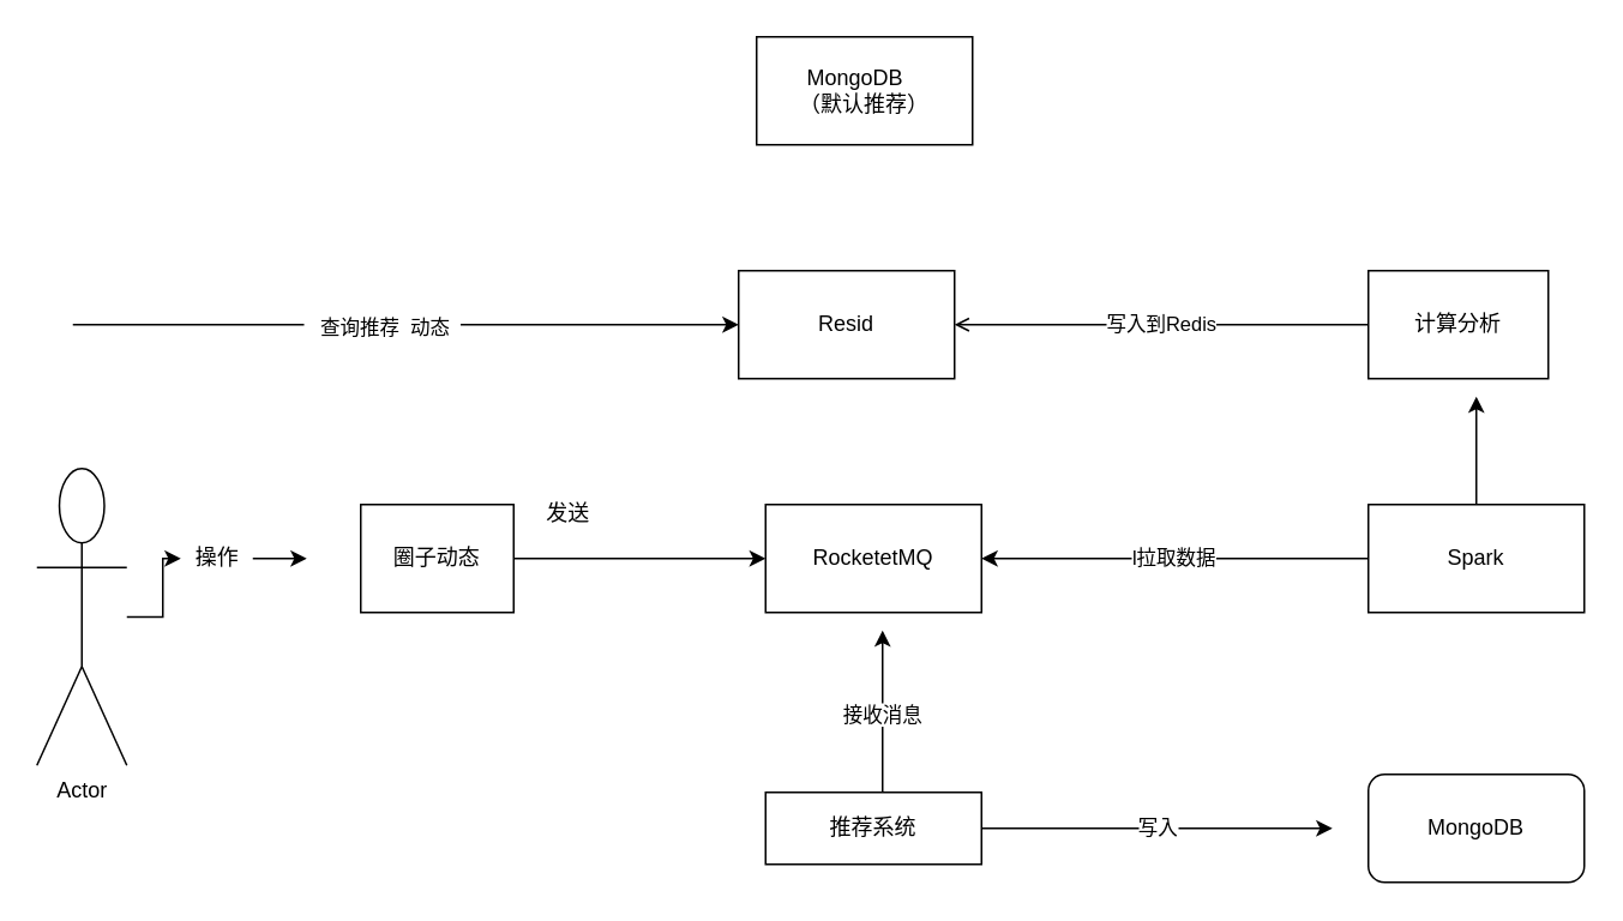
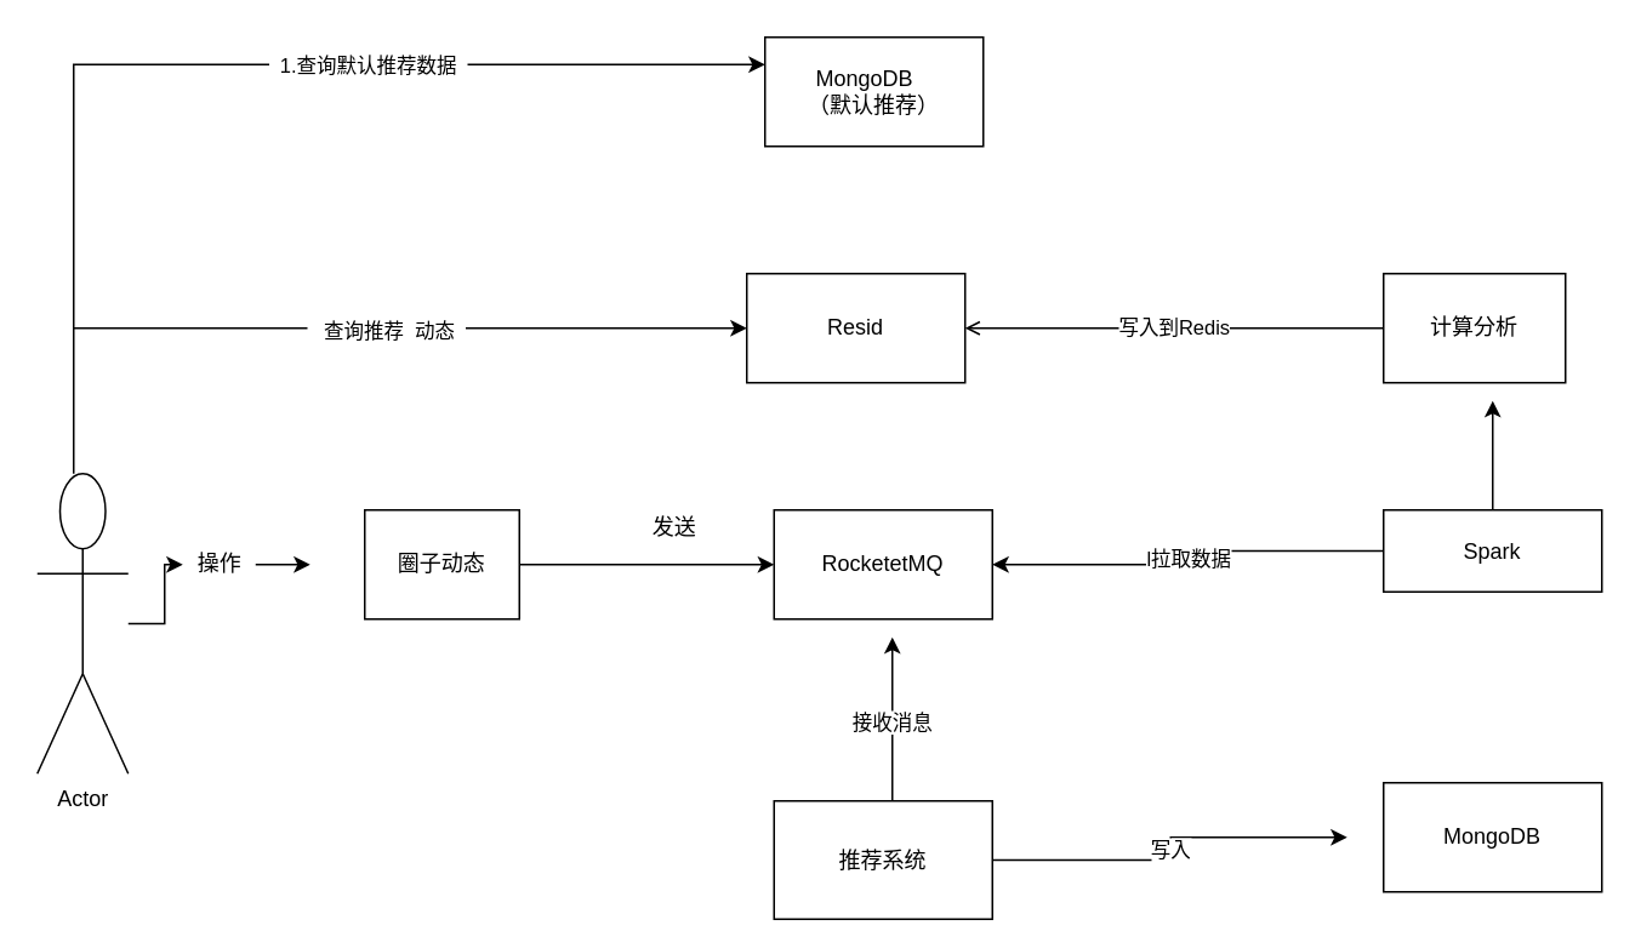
  <mxCell id="0" value="" />
  <mxCell id="1" parent="0" />
  <mxCell id="2" style="edgeStyle=orthogonalEdgeStyle;rounded=0;orthogonalLoop=1;jettySize=auto;html=1;" edge="1" parent="1" source="23"><mxGeometry relative="1" as="geometry"><mxPoint x="170" y="310" as="targetPoint" /><Array as="points"><mxPoint x="160" y="310" /><mxPoint x="160" y="310" /></Array></mxGeometry></mxCell>
+ <mxCell id="3" style="edgeStyle=elbowEdgeStyle;rounded=0;orthogonalLoop=1;jettySize=auto;html=1;entryX=0;entryY=0.25;entryDx=0;entryDy=0;" edge="1" parent="1" source="5" target="8"><mxGeometry relative="1" as="geometry"><mxPoint x="40" y="40" as="targetPoint" /><Array as="points"><mxPoint x="40" y="70" /></Array></mxGeometry></mxCell>
+ <mxCell id="4" value="&amp;nbsp; 1.查询默认推荐数据&amp;nbsp;&amp;nbsp;" style="edgeLabel;html=1;align=center;verticalAlign=middle;resizable=0;points=[];" vertex="1" connectable="0" parent="3"><mxGeometry x="0.275" y="-1" relative="1" as="geometry"><mxPoint as="offset" /></mxGeometry></mxCell>
  <mxCell id="5" value="Actor" style="shape=umlActor;verticalLabelPosition=bottom;verticalAlign=top;html=1;outlineConnect=0;" vertex="1" parent="1"><mxGeometry x="20" y="260" width="50" height="165" as="geometry" /></mxCell>
  <mxCell id="6" style="edgeStyle=orthogonalEdgeStyle;rounded=0;orthogonalLoop=1;jettySize=auto;html=1;exitX=1;exitY=0.5;exitDx=0;exitDy=0;entryX=0;entryY=0.5;entryDx=0;entryDy=0;" edge="1" parent="1" source="7" target="10"><mxGeometry relative="1" as="geometry" /></mxCell>
  <mxCell id="7" value="&lt;font style=&quot;font-size: 12px&quot;&gt;圈子动态&lt;/font&gt;" style="rounded=0;whiteSpace=wrap;html=1;" vertex="1" parent="1"><mxGeometry x="200" y="280" width="85" height="60" as="geometry" /></mxCell>
  <mxCell id="8" value="MongoDB&amp;nbsp; &amp;nbsp;&lt;br&gt;（默认推荐）" style="rounded=0;whiteSpace=wrap;html=1;" vertex="1" parent="1"><mxGeometry x="420" y="20" width="120" height="60" as="geometry" /></mxCell>
  <mxCell id="9" value="Resid" style="rounded=0;whiteSpace=wrap;html=1;" vertex="1" parent="1"><mxGeometry x="410" y="150" width="120" height="60" as="geometry" /></mxCell>
  <mxCell id="10" value="RocketetMQ" style="rounded=0;whiteSpace=wrap;html=1;" vertex="1" parent="1"><mxGeometry x="425" y="280" width="120" height="60" as="geometry" /></mxCell>
- <mxCell id="11" value="&lt;font style=&quot;font-size: 12px&quot;&gt;发送&lt;/font&gt;" style="text;html=1;align=center;verticalAlign=middle;resizable=0;points=[];autosize=1;" vertex="1" parent="1"><mxGeometry x="295" y="275" width="40" height="20" as="geometry" /></mxCell>
+ <mxCell id="11" value="&lt;font style=&quot;font-size: 12px&quot;&gt;发送&lt;/font&gt;" style="text;html=1;align=center;verticalAlign=middle;resizable=0;points=[];autosize=1;" vertex="1" parent="1"><mxGeometry x="350" y="280" width="40" height="20" as="geometry" /></mxCell>
  <mxCell id="12" value="" style="endArrow=classic;html=1;" edge="1" parent="1"><mxGeometry width="50" height="50" relative="1" as="geometry"><mxPoint x="40" y="180" as="sourcePoint" /><mxPoint x="410" y="180" as="targetPoint" /></mxGeometry></mxCell>
  <mxCell id="13" value="&amp;nbsp; &amp;nbsp;查询推荐&amp;nbsp; 动态&amp;nbsp;&amp;nbsp;" style="edgeLabel;html=1;align=center;verticalAlign=middle;resizable=0;points=[];" vertex="1" connectable="0" parent="12"><mxGeometry x="-0.078" y="-1" relative="1" as="geometry"><mxPoint as="offset" /></mxGeometry></mxCell>
  <mxCell id="14" value="接收消息" style="edgeStyle=elbowEdgeStyle;rounded=0;orthogonalLoop=1;jettySize=auto;html=1;exitX=0.5;exitY=0;exitDx=0;exitDy=0;" edge="1" parent="1" source="16"><mxGeometry relative="1" as="geometry"><mxPoint x="490" y="350" as="targetPoint" /><Array as="points"><mxPoint x="490" y="390" /></Array></mxGeometry></mxCell>
  <mxCell id="15" value="写入" style="edgeStyle=elbowEdgeStyle;rounded=0;orthogonalLoop=1;jettySize=auto;html=1;" edge="1" parent="1" source="16"><mxGeometry relative="1" as="geometry"><mxPoint x="740" y="460" as="targetPoint" /></mxGeometry></mxCell>
- <mxCell id="16" value="推荐系统" style="whiteSpace=wrap;html=1;" vertex="1" parent="1"><mxGeometry x="425" y="440" width="120" height="40" as="geometry" /></mxCell>
- <mxCell id="17" value="MongoDB" style="whiteSpace=wrap;html=1;rounded=1;" vertex="1" parent="1"><mxGeometry x="760" y="430" width="120" height="60" as="geometry" /></mxCell>
+ <mxCell id="16" value="推荐系统" style="whiteSpace=wrap;html=1;" vertex="1" parent="1"><mxGeometry x="425" y="440" width="120" height="65" as="geometry" /></mxCell>
+ <mxCell id="17" value="MongoDB" style="whiteSpace=wrap;html=1;" vertex="1" parent="1"><mxGeometry x="760" y="430" width="120" height="60" as="geometry" /></mxCell>
  <mxCell id="18" style="edgeStyle=elbowEdgeStyle;rounded=0;orthogonalLoop=1;jettySize=auto;html=1;" edge="1" parent="1" source="20"><mxGeometry relative="1" as="geometry"><mxPoint x="820" y="220" as="targetPoint" /></mxGeometry></mxCell>
  <mxCell id="19" value="l拉取数据" style="edgeStyle=elbowEdgeStyle;rounded=0;orthogonalLoop=1;jettySize=auto;html=1;" edge="1" parent="1" source="20" target="10"><mxGeometry relative="1" as="geometry" /></mxCell>
- <mxCell id="20" value="Spark" style="whiteSpace=wrap;html=1;" vertex="1" parent="1"><mxGeometry x="760" y="280" width="120" height="60" as="geometry" /></mxCell>
+ <mxCell id="20" value="Spark" style="whiteSpace=wrap;html=1;" vertex="1" parent="1"><mxGeometry x="760" y="280" width="120" height="45" as="geometry" /></mxCell>
  <mxCell id="21" value="写入到Redis" style="edgeStyle=elbowEdgeStyle;rounded=0;orthogonalLoop=1;jettySize=auto;html=1;entryX=1;entryY=0.5;entryDx=0;entryDy=0;endArrow=open;" edge="1" parent="1" source="22" target="9"><mxGeometry relative="1" as="geometry" /></mxCell>
  <mxCell id="22" value="计算分析" style="whiteSpace=wrap;html=1;" vertex="1" parent="1"><mxGeometry x="760" y="150" width="100" height="60" as="geometry" /></mxCell>
  <mxCell id="23" value="&lt;font style=&quot;font-size: 12px&quot;&gt;操作&lt;/font&gt;" style="text;html=1;align=center;verticalAlign=middle;resizable=0;points=[];autosize=1;" vertex="1" parent="1"><mxGeometry x="100" y="300" width="40" height="20" as="geometry" /></mxCell>
  <mxCell id="24" style="edgeStyle=orthogonalEdgeStyle;rounded=0;orthogonalLoop=1;jettySize=auto;html=1;" edge="1" parent="1" source="5" target="23"><mxGeometry relative="1" as="geometry"><mxPoint x="170" y="310" as="targetPoint" /><mxPoint x="70" y="310" as="sourcePoint" /><Array as="points" /></mxGeometry></mxCell>
